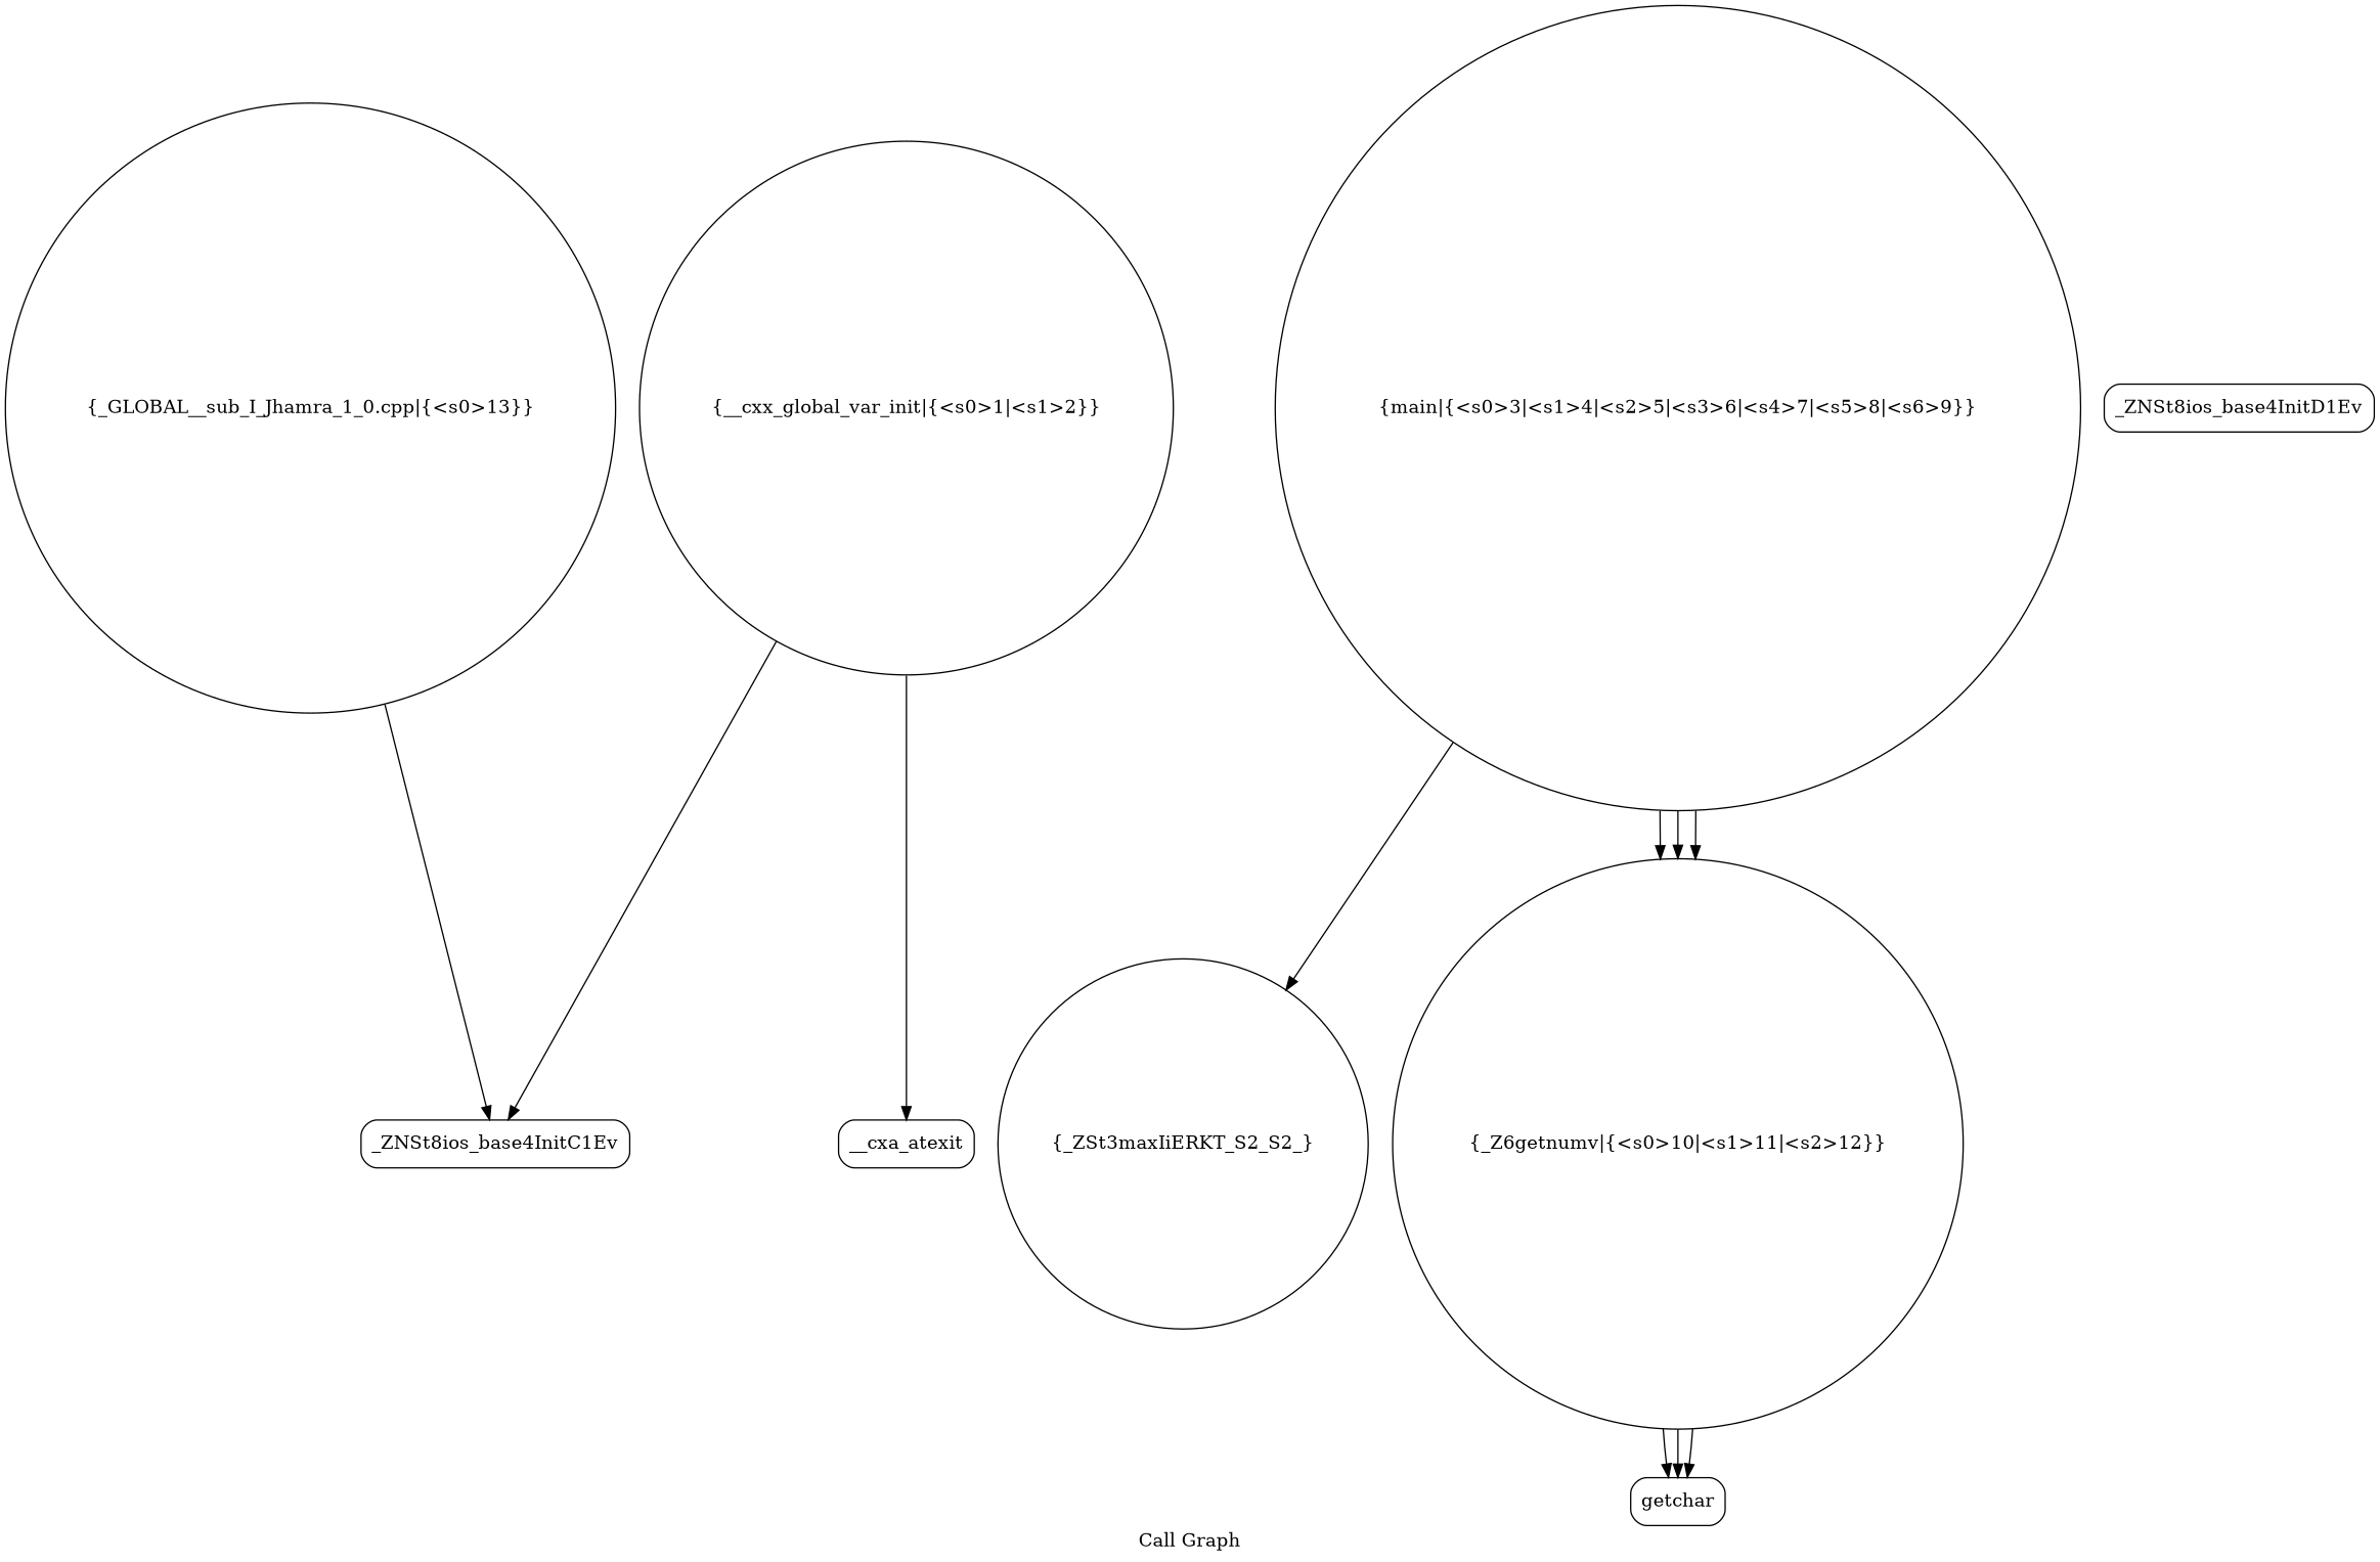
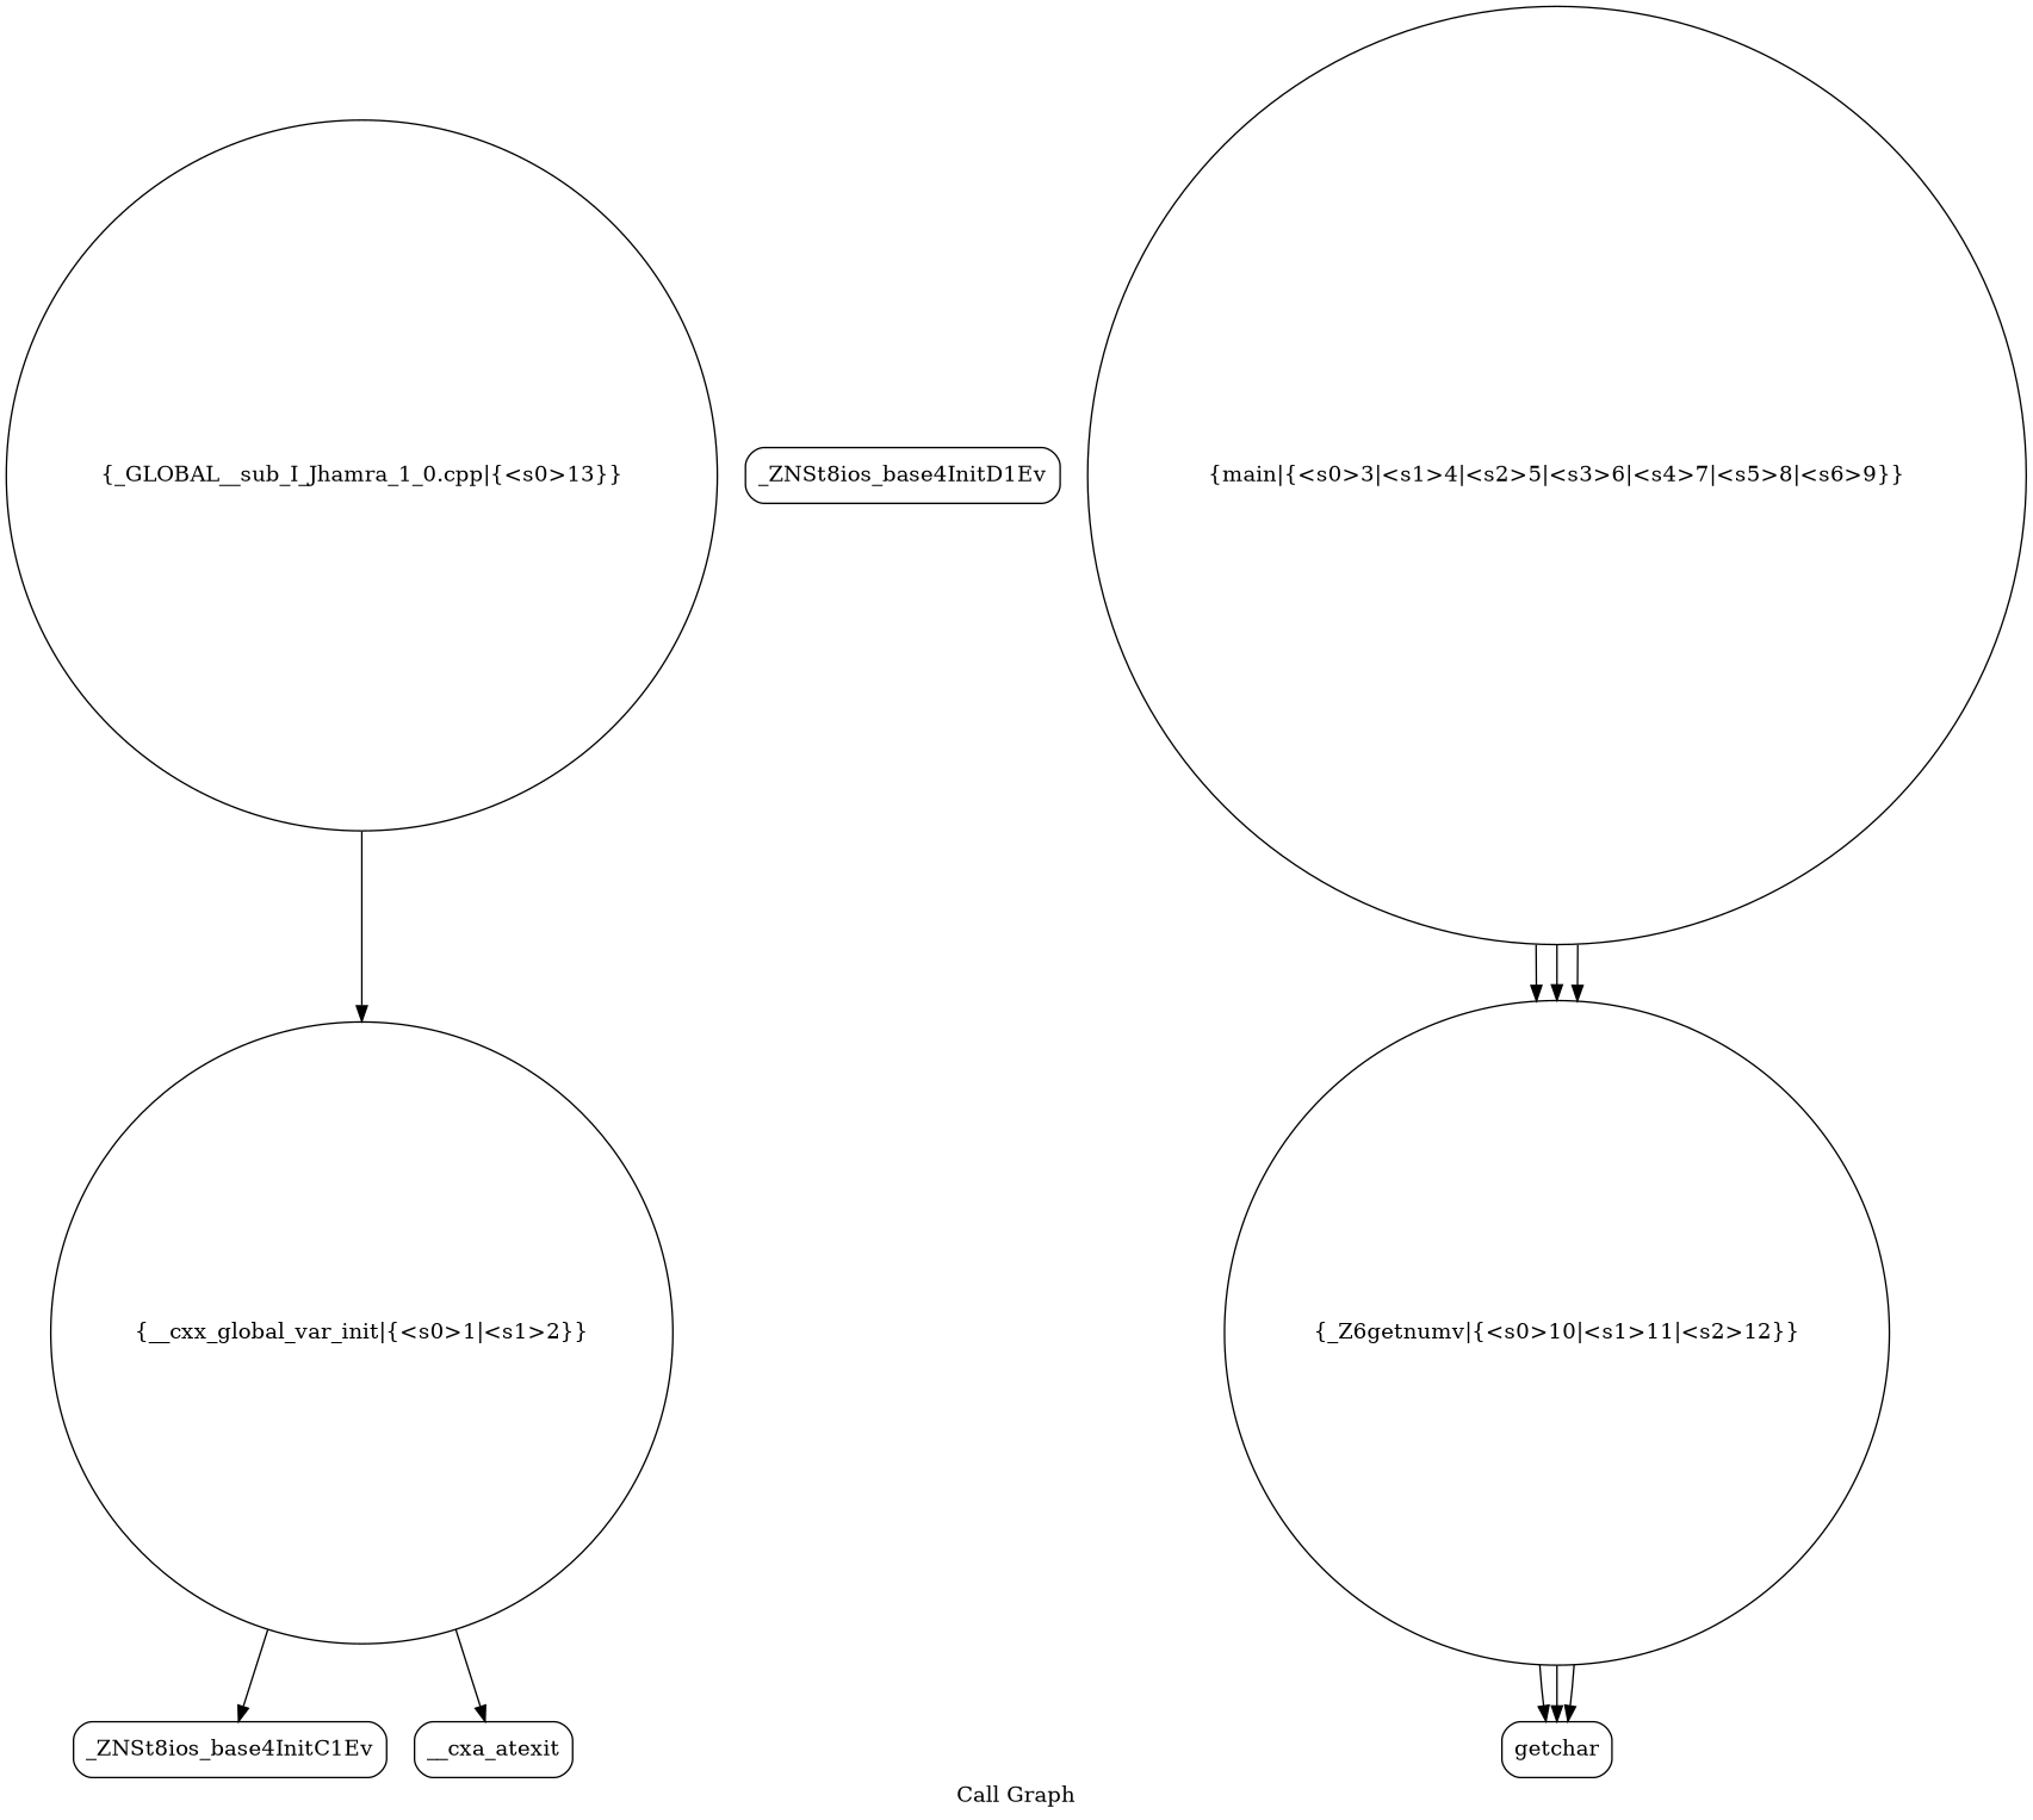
  digraph {
    label="Call Graph"
    node [shape=circle]
    edge [color=black tailport=s0]
    n1 [label="{__cxx_global_var_init|{<s0>1|<s1>2}}"]
    n2 [label="{_ZNSt8ios_base4InitC1Ev}" shape=Mrecord]
    n3 [label="{__cxa_atexit}" shape=Mrecord]
-   n4 [label="{_ZSt3maxIiERKT_S2_S2_}"]
    n5 [label="{_ZNSt8ios_base4InitD1Ev}" shape=Mrecord]
    n6 [label="{getchar}" shape=Mrecord]
    n7 [label="{main|{<s0>3|<s1>4|<s2>5|<s3>6|<s4>7|<s5>8|<s6>9}}"]
    n8 [label="{_Z6getnumv|{<s0>10|<s1>11|<s2>12}}"]
    n9 [label="{_GLOBAL__sub_I_Jhamra_1_0.cpp|{<s0>13}}"]
    n1 -> n2
    n1 -> n3 [tailport=s1]
-   n7 -> n4 [tailport=s5]
    n7 -> n8 [tailport=s2]
    n7 -> n8 [tailport=s3]
    n7 -> n8 [tailport=s4]
    n8 -> n6
    n8 -> n6 [tailport=s1]
    n8 -> n6 [tailport=s2]
-   n9 -> n2
+   n9 -> n1
  }
